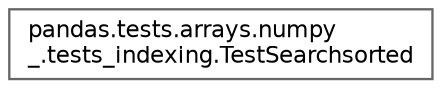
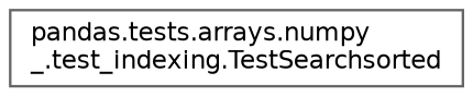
  digraph {
    rankdir=LR
-   n1 [color=grey40 fillcolor=white fontname=Helvetica fontsize=10 height=0.2 label="pandas.tests.arrays.numpy\l_.tests_indexing.TestSearchsorted" shape=box style=filled width=0.4]
+   n1 [color=grey40 fillcolor=white fontname=Helvetica fontsize=10 height=0.2 label="pandas.tests.arrays.numpy\l_.test_indexing.TestSearchsorted" shape=box style=filled width=0.4]
  }
